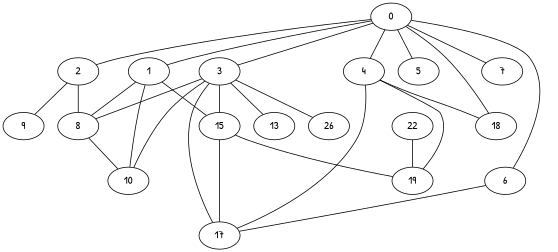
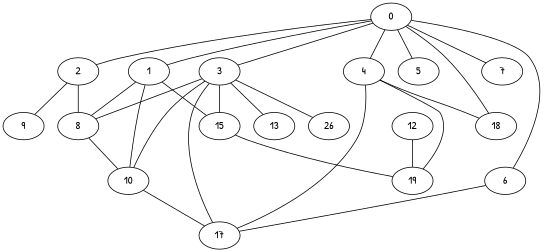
  graph {
    fontname="Patrick Hand"
    node [fontname="Patrick Hand"]
    edge [fontname="Patrick Hand"]
    0
    1
    2
    3
    4
    5
    6
    7
    18
    8
    10
    15
    9
    13
    n15 [label=26]
    17
    19
-   12 [label=22]
+   12
    0 -- 1
    0 -- 2
    0 -- 3
    0 -- 4
    0 -- 5
    0 -- 6
    0 -- 7
    0 -- 18
    1 -- 8
    1 -- 10
    1 -- 15
    2 -- 8
    2 -- 9
    3 -- 8
    3 -- 10
    3 -- 15
    3 -- 13
    3 -- n15
    3 -- 17
    4 -- 18
    4 -- 17
    4 -- 19
    6 -- 17
    8 -- 10
-   15 -- 17
+   10 -- 17
    15 -- 19
    12 -- 19
  }
